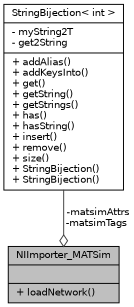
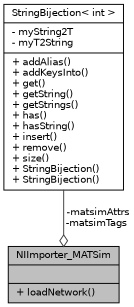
  digraph {
    node [color=black fontname=Helvetica fontsize=10 shape=record style=filled]
    n1 [fillcolor=grey75 fontcolor=black height=0.2 label="{NIImporter_MATSim\n||+ loadNetwork()\l}" width=0.4]
-   n2 [fillcolor=white height=0.2 label="{StringBijection\< int \>\n|- myString2T\l- get2String\l|+ addAlias()\l+ addKeysInto()\l+ get()\l+ getString()\l+ getStrings()\l+ has()\l+ hasString()\l+ insert()\l+ remove()\l+ size()\l+ StringBijection()\l+ StringBijection()\l}" width=0.4]
+   n2 [fillcolor=white height=0.2 label="{StringBijection\< int \>\n|- myString2T\l- myT2String\l|+ addAlias()\l+ addKeysInto()\l+ get()\l+ getString()\l+ getStrings()\l+ has()\l+ hasString()\l+ insert()\l+ remove()\l+ size()\l+ StringBijection()\l+ StringBijection()\l}" width=0.4]
    n2 -> n1 [arrowhead=odiamond color=grey25 fontname=Helvetica fontsize=10 label=" -matsimAttrs\n-matsimTags" labelfontname=Helvetica labelfontsize=10 style=solid]
  }
